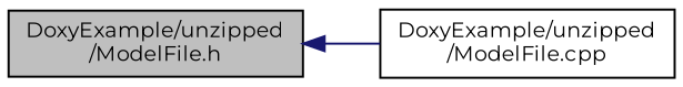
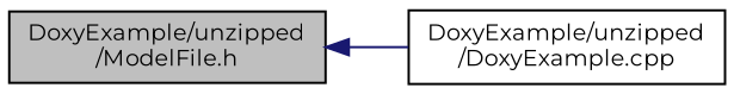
  digraph {
    rankdir=LR
    fontname=Montserrat
    node [color=black fontname=Montserrat fontsize=10 shape=record style=filled]
    n1 [fillcolor=grey75 fontcolor=black height=0.2 label="DoxyExample/unzipped\l/ModelFile.h" width=0.4]
-   n2 [fillcolor=white height=0.2 label="DoxyExample/unzipped\l/ModelFile.cpp" width=0.4]
+   n2 [fillcolor=white height=0.2 label="DoxyExample/unzipped\l/DoxyExample.cpp" width=0.4]
    n1 -> n2 [color=midnightblue dir=back fontname=Montserrat fontsize=10 labelfontname=Helvetica labelfontsize=10 style=solid]
  }
